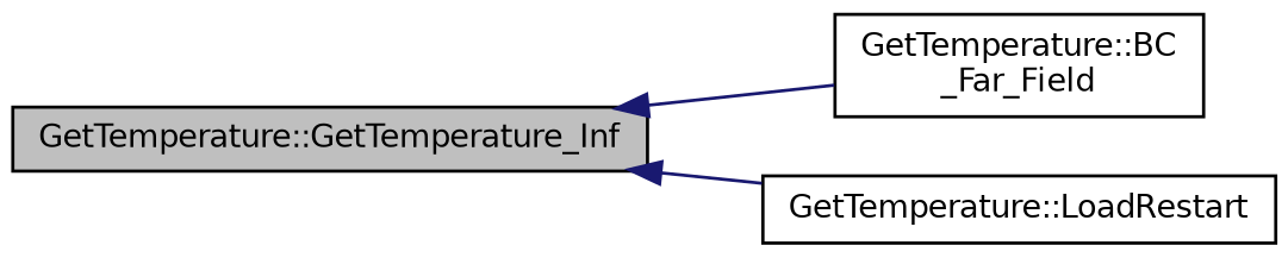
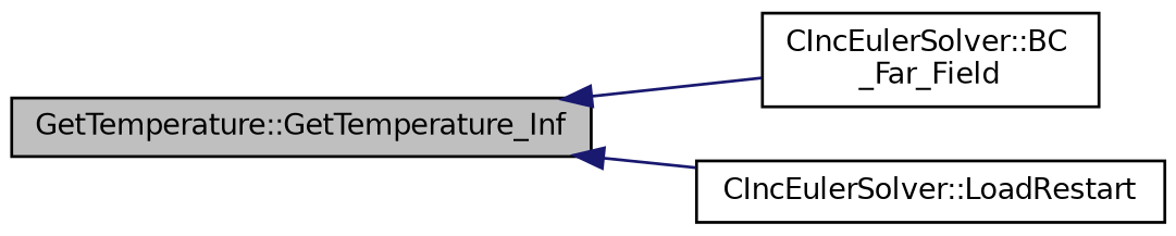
  digraph {
    rankdir=LR
    node [color=black fillcolor=white fontname=Helvetica fontsize=10 shape=record style=filled]
    edge [color=midnightblue dir=back fontname=Helvetica fontsize=10 labelfontname=Helvetica labelfontsize=10 style=solid]
    n1 [fillcolor=grey75 fontcolor=black height=0.2 label="GetTemperature::GetTemperature_Inf" width=0.4]
-   n2 [height=0.2 label="GetTemperature::BC\l_Far_Field" width=0.4]
-   n3 [height=0.2 label="GetTemperature::LoadRestart" width=0.4]
+   n2 [height=0.2 label="CIncEulerSolver::BC\l_Far_Field" width=0.4]
+   n3 [height=0.2 label="CIncEulerSolver::LoadRestart" width=0.4]
    n1 -> n2
    n1 -> n3
  }
